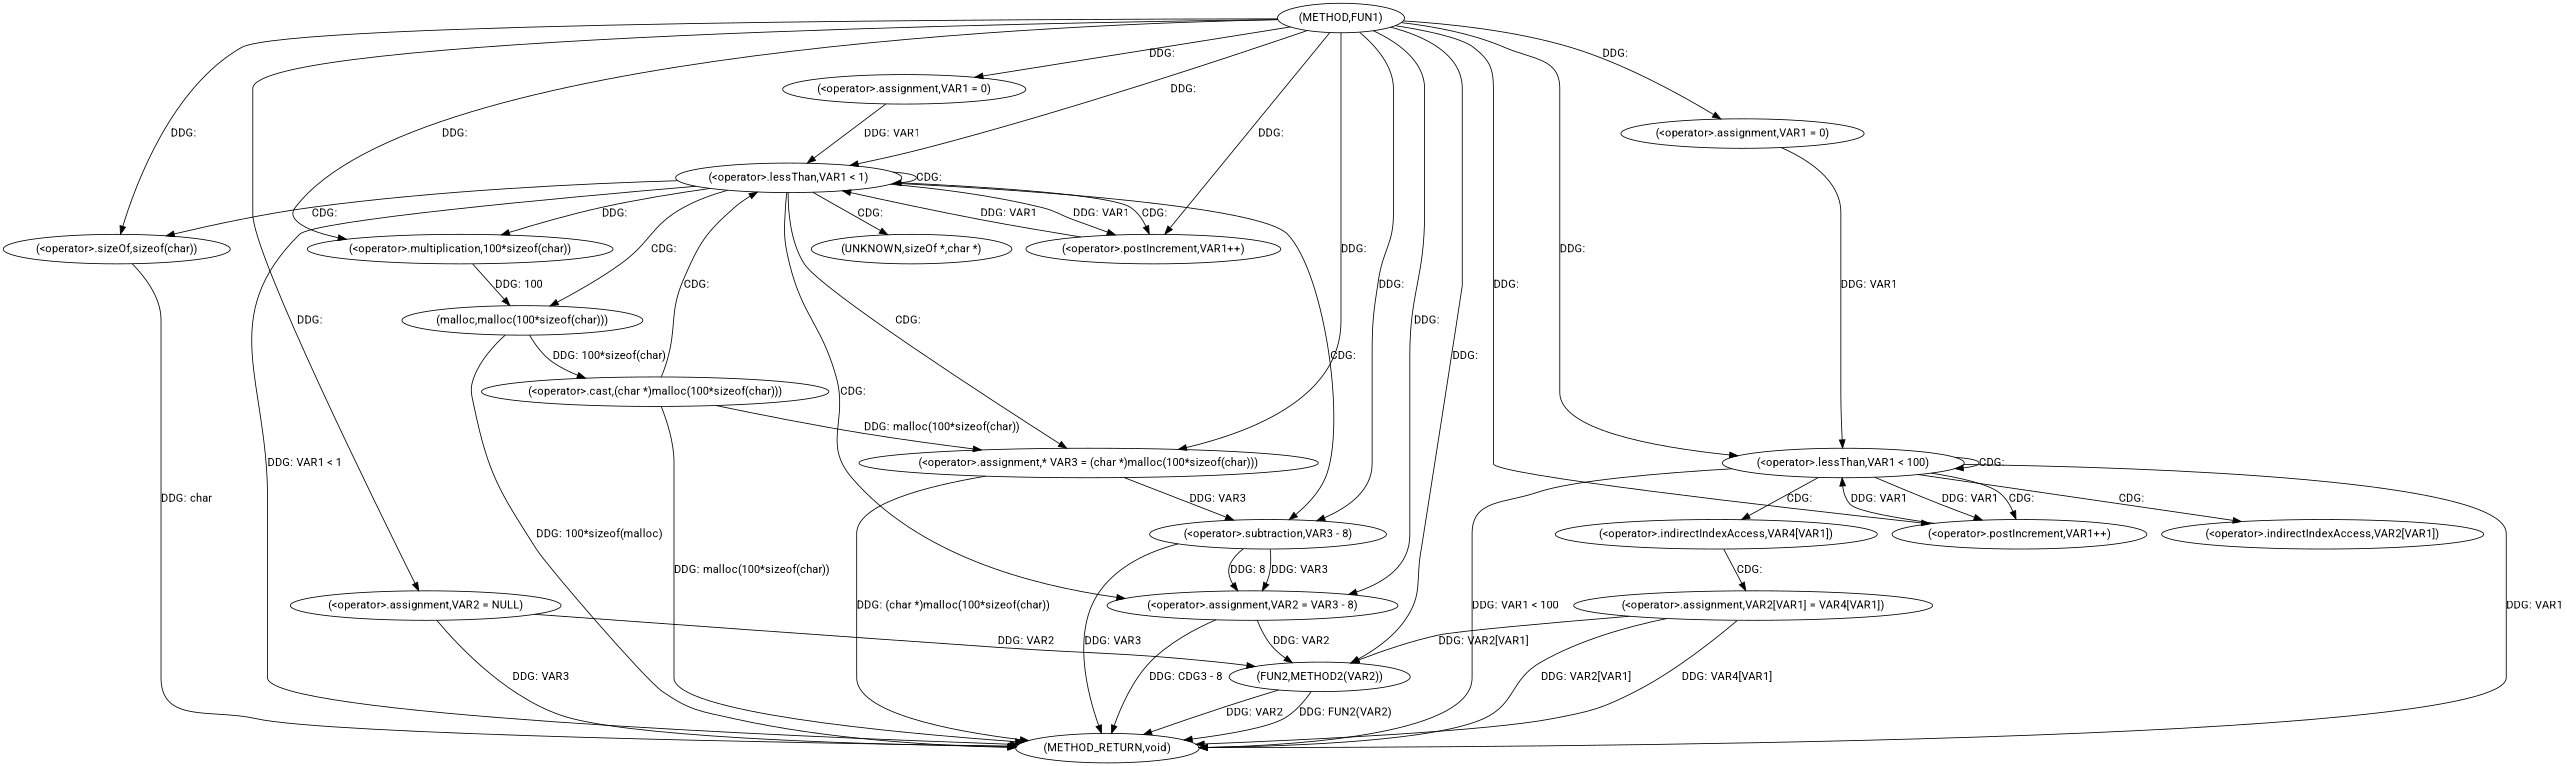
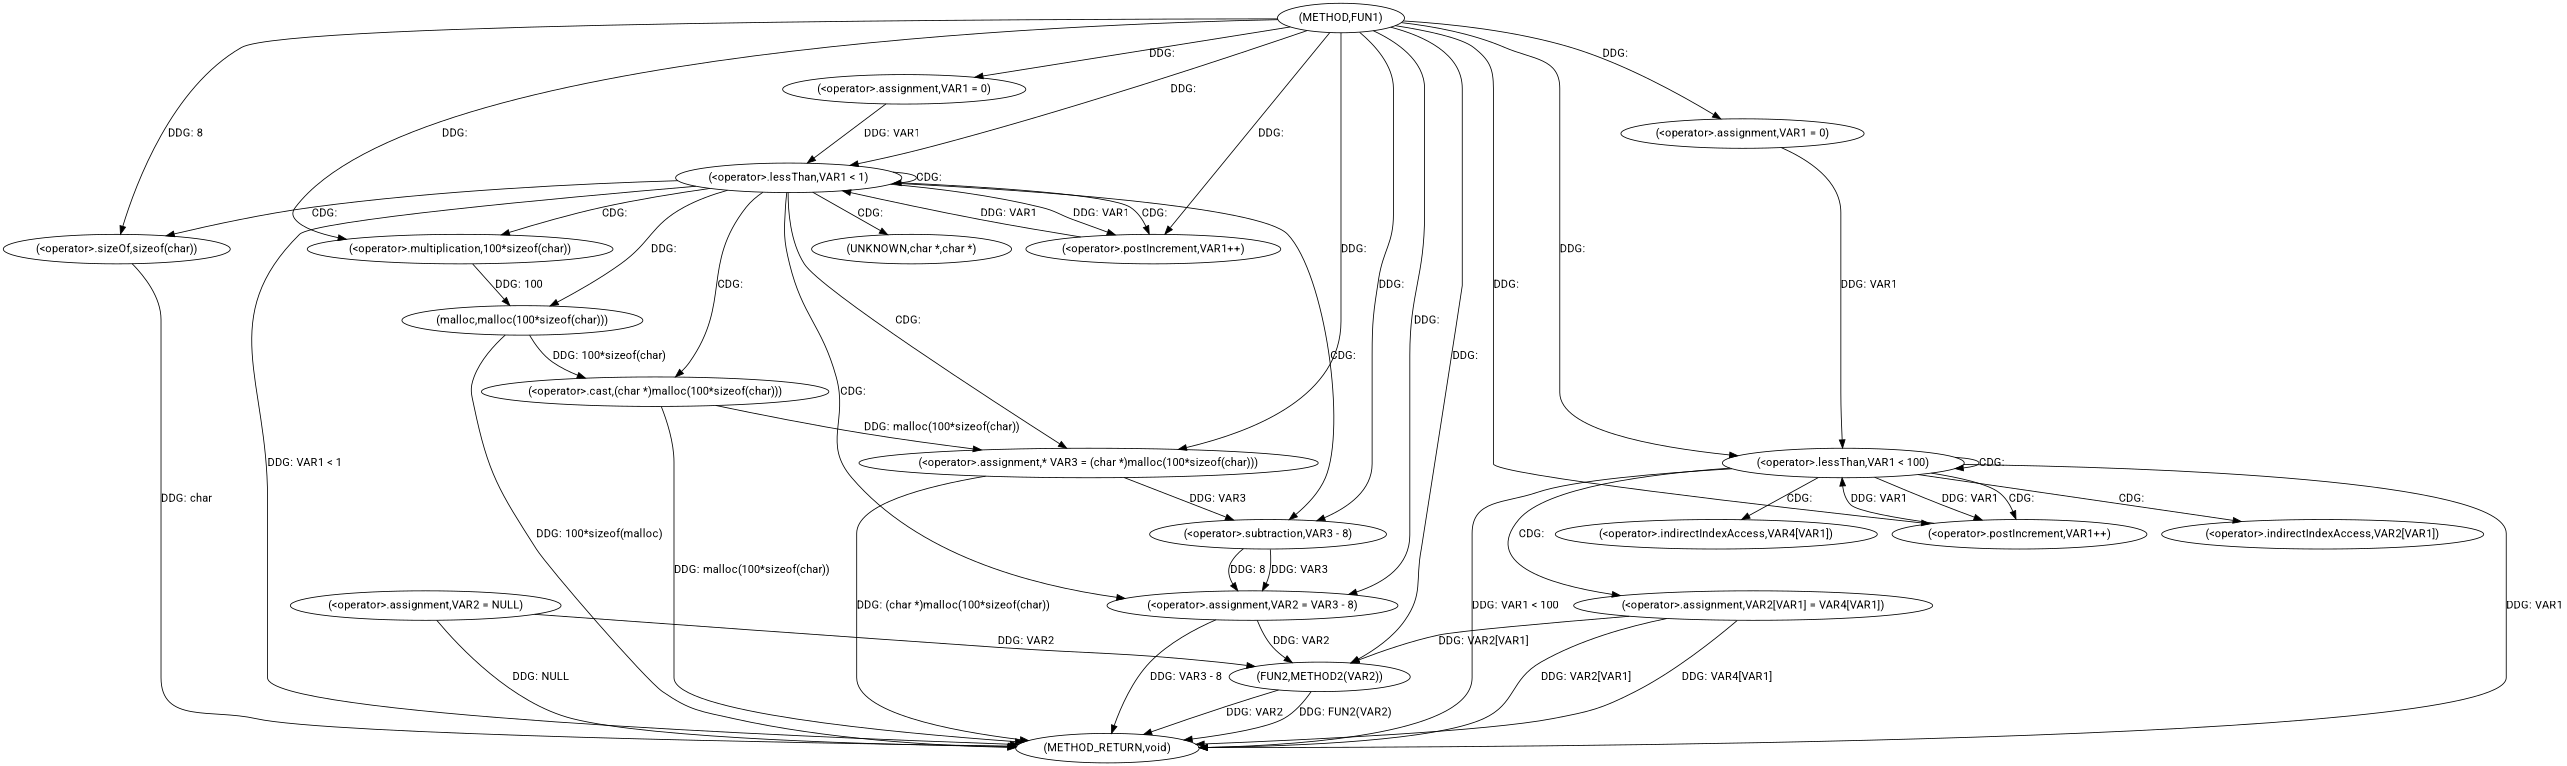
  digraph {
    fontname=Roboto
    node [fontname=Roboto]
    edge [fontname=Roboto]
    n1 [label="(METHOD,FUN1)"]
    n2 [label="(<operator>.assignment,VAR2 = NULL)"]
    n3 [label="(<operator>.assignment,VAR1 = 0)"]
    n4 [label="(<operator>.lessThan,VAR1 < 1)"]
    n5 [label="(<operator>.postIncrement,VAR1++)"]
    n6 [label="(<operator>.assignment,* VAR3 = (char *)malloc(100*sizeof(char)))"]
    n7 [label="(<operator>.multiplication,100*sizeof(char))"]
    n8 [label="(<operator>.sizeOf,sizeof(char))"]
    n9 [label="(<operator>.assignment,VAR2 = VAR3 - 8)"]
    n10 [label="(<operator>.subtraction,VAR3 - 8)"]
    n11 [label="(<operator>.assignment,VAR1 = 0)"]
    n12 [label="(<operator>.lessThan,VAR1 < 100)"]
    n13 [label="(<operator>.postIncrement,VAR1++)"]
    n14 [label="(FUN2,METHOD2(VAR2))"]
    n15 [label="(METHOD_RETURN,void)"]
    n16 [label="(<operator>.cast,(char *)malloc(100*sizeof(char)))"]
    n17 [label="(malloc,malloc(100*sizeof(char)))"]
-   n18 [label="(UNKNOWN,sizeOf *,char *)"]
+   n18 [label="(UNKNOWN,char *,char *)"]
    n19 [label="(<operator>.assignment,VAR2[VAR1] = VAR4[VAR1])"]
    n20 [label="(<operator>.indirectIndexAccess,VAR2[VAR1])"]
    n21 [label="(<operator>.indirectIndexAccess,VAR4[VAR1])"]
-   n1 -> n2 [label="DDG: "]
    n1 -> n3 [label="DDG: "]
    n1 -> n4 [label="DDG: "]
    n1 -> n5 [label="DDG: "]
    n1 -> n6 [label="DDG: "]
    n1 -> n7 [label="DDG: "]
-   n1 -> n8 [label="DDG: "]
+   n1 -> n8 [label="DDG: 8"]
    n1 -> n9 [label="DDG: "]
    n1 -> n10 [label="DDG: "]
    n1 -> n11 [label="DDG: "]
    n1 -> n12 [label="DDG: "]
    n1 -> n13 [label="DDG: "]
    n1 -> n14 [label="DDG: "]
    n2 -> n14 [label="DDG: VAR2"]
-   n2 -> n15 [label="DDG: VAR3"]
+   n2 -> n15 [label="DDG: NULL"]
    n3 -> n4 [label="DDG: VAR1"]
    n4 -> n4 [label="CDG: "]
    n4 -> n5 [label="DDG: VAR1"]
    n4 -> n5 [label="CDG: "]
    n4 -> n6 [label="CDG: "]
-   n4 -> n7 [label="DDG: "]
+   n4 -> n7 [label="CDG: "]
    n4 -> n8 [label="CDG: "]
    n4 -> n9 [label="CDG: "]
    n4 -> n10 [label="CDG: "]
    n4 -> n15 [label="DDG: VAR1 < 1"]
-   n16 -> n4 [label="CDG: "]
-   n4 -> n17 [label="CDG: "]
+   n4 -> n16 [label="CDG: "]
+   n4 -> n17 [label="DDG: "]
    n4 -> n18 [label="CDG: "]
    n5 -> n4 [label="DDG: VAR1"]
    n6 -> n10 [label="DDG: VAR3"]
    n6 -> n15 [label="DDG: (char *)malloc(100*sizeof(char))"]
    n7 -> n17 [label="DDG: 100"]
    n8 -> n15 [label="DDG: char"]
    n9 -> n14 [label="DDG: VAR2"]
-   n9 -> n15 [label="DDG: CDG3 - 8"]
+   n9 -> n15 [label="DDG: VAR3 - 8"]
    n10 -> n9 [label="DDG: VAR3"]
    n10 -> n9 [label="DDG: 8"]
-   n10 -> n15 [label="DDG: VAR3"]
    n11 -> n12 [label="DDG: VAR1"]
    n12 -> n12 [label="CDG: "]
    n12 -> n13 [label="DDG: VAR1"]
    n12 -> n13 [label="CDG: "]
    n12 -> n15 [label="DDG: VAR1 < 100"]
    n12 -> n15 [label="DDG: VAR1"]
-   n21 -> n19 [label="CDG: "]
+   n12 -> n19 [label="CDG: "]
    n12 -> n20 [label="CDG: "]
    n12 -> n21 [label="CDG: "]
    n13 -> n12 [label="DDG: VAR1"]
    n14 -> n15 [label="DDG: VAR2"]
    n14 -> n15 [label="DDG: FUN2(VAR2)"]
    n16 -> n6 [label="DDG: malloc(100*sizeof(char))"]
    n16 -> n15 [label="DDG: malloc(100*sizeof(char))"]
    n17 -> n15 [label="DDG: 100*sizeof(malloc)"]
    n17 -> n16 [label="DDG: 100*sizeof(char)"]
    n19 -> n14 [label="DDG: VAR2[VAR1]"]
    n19 -> n15 [label="DDG: VAR4[VAR1]"]
    n19 -> n15 [label="DDG: VAR2[VAR1]"]
  }
